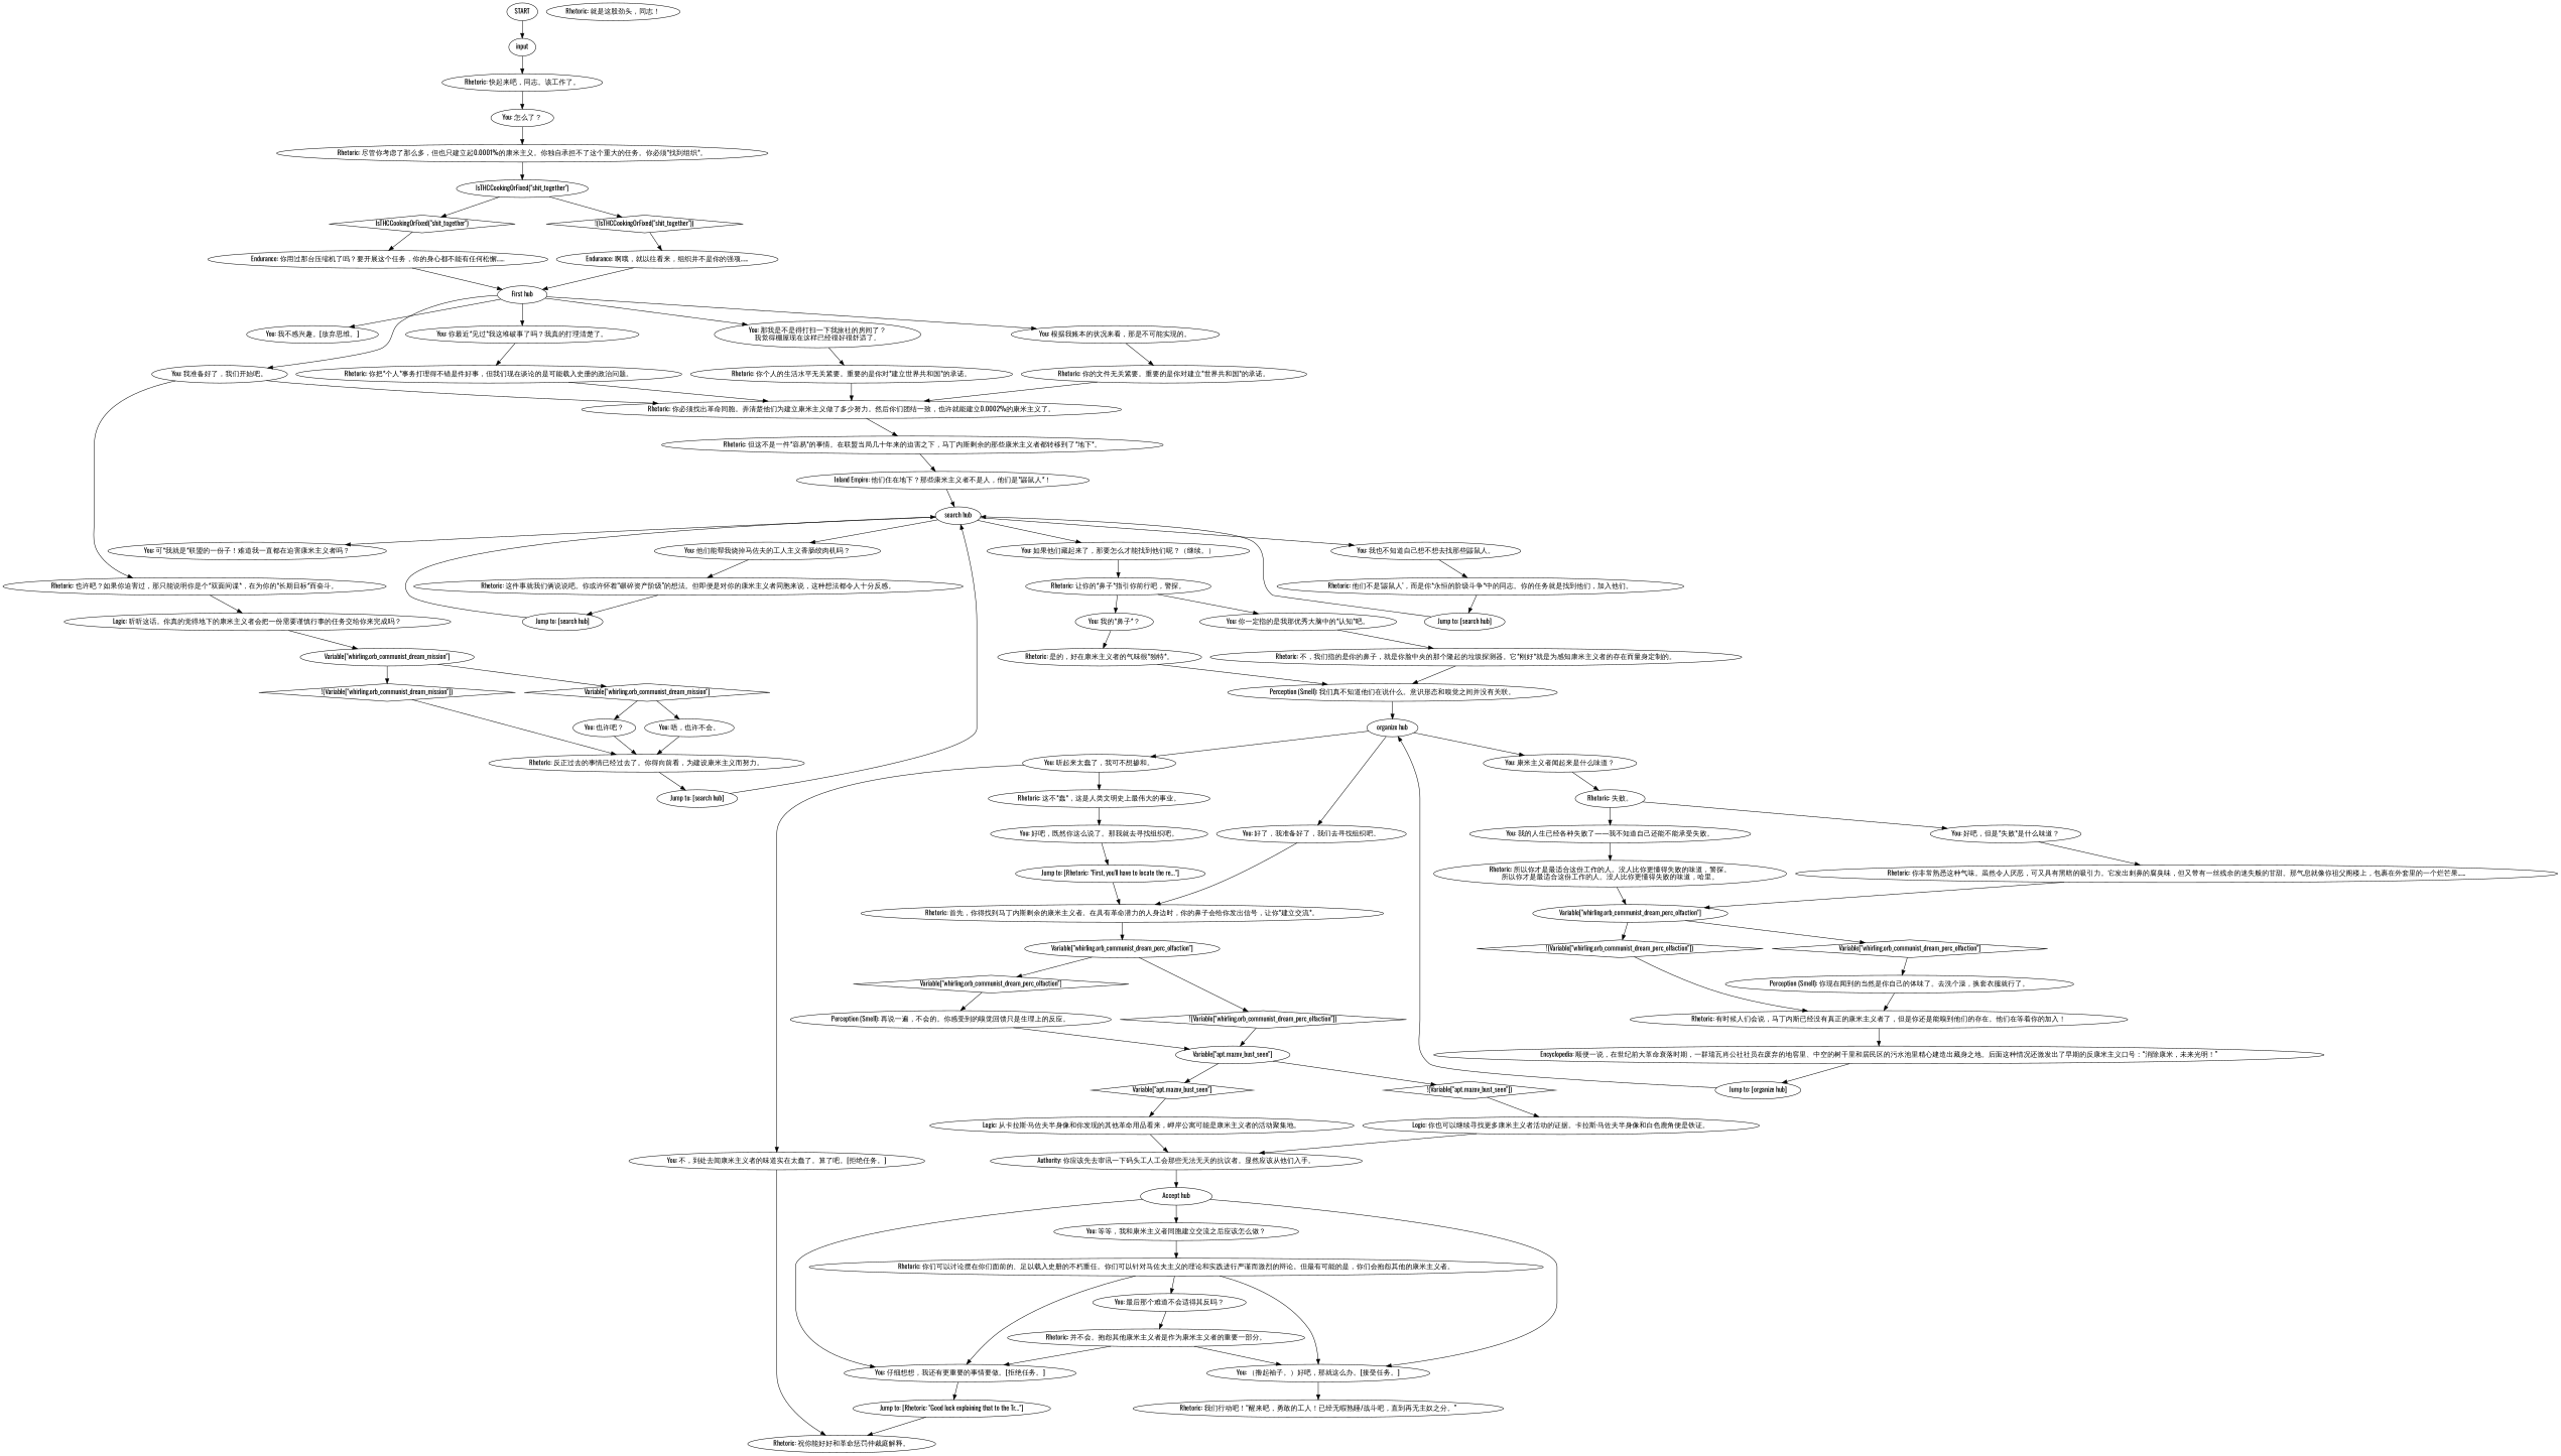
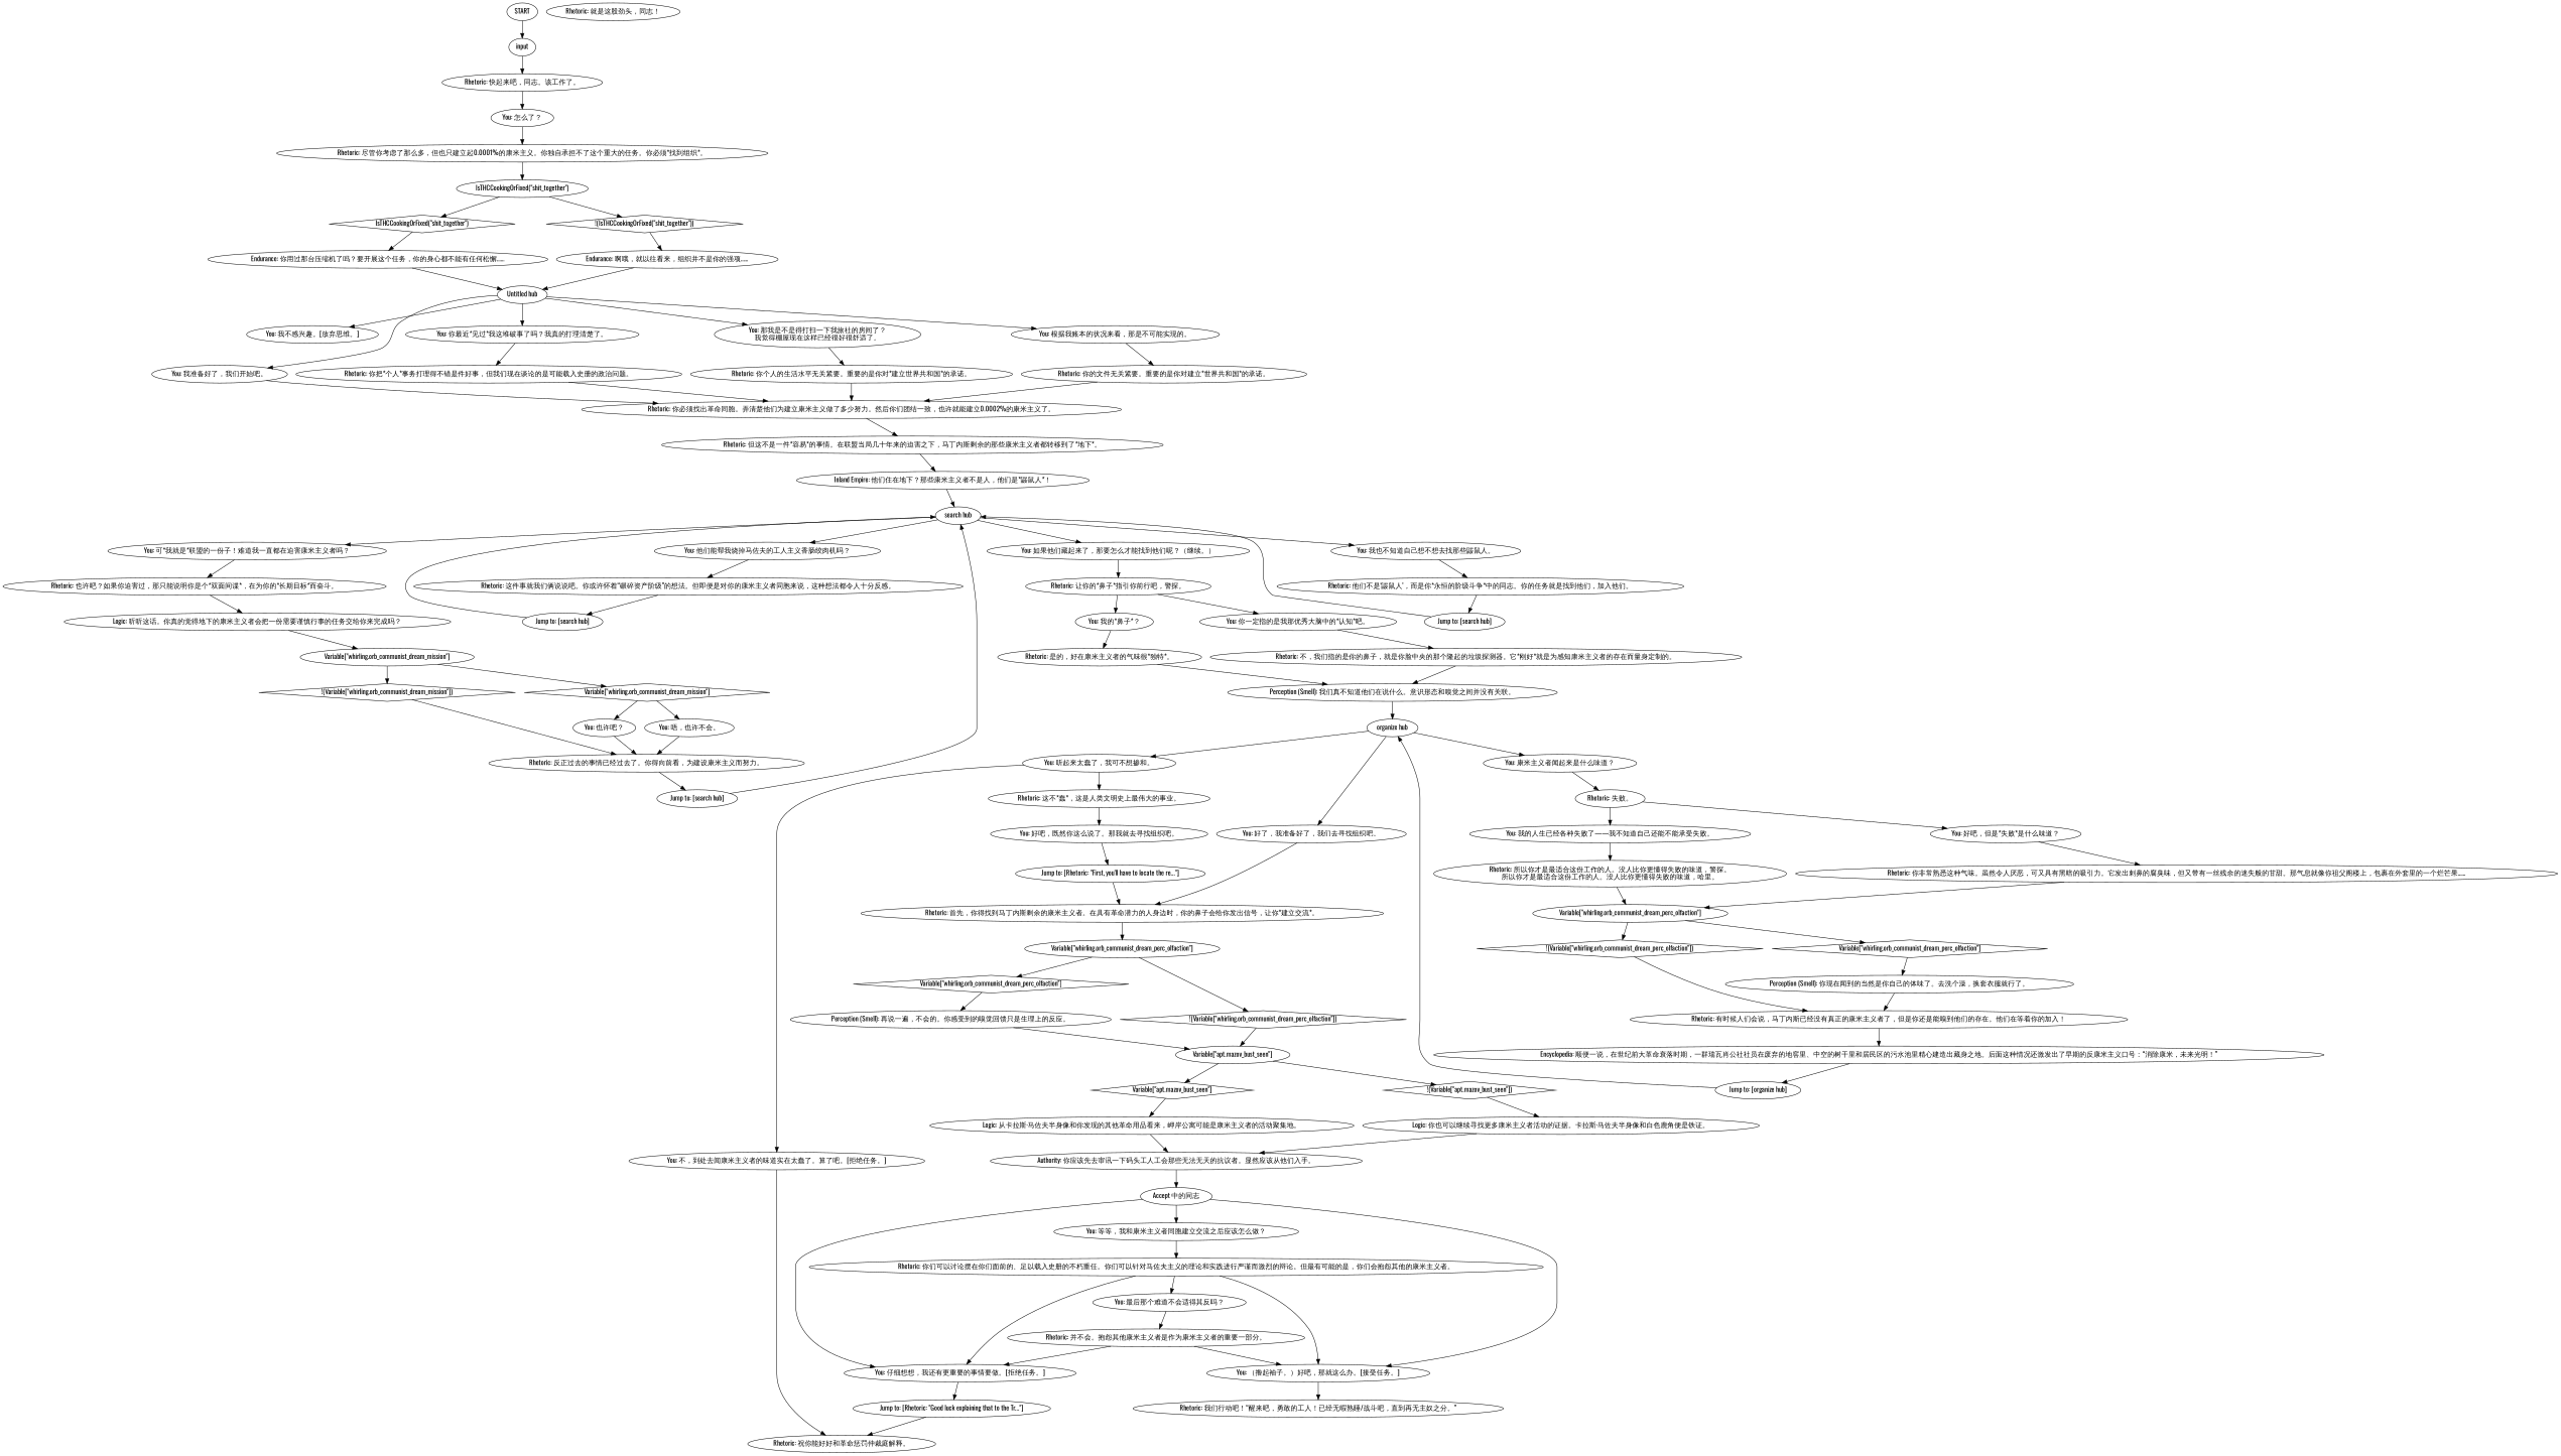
  digraph {
    fontname=Oswald
    node [fontname=Oswald]
    edge [fontname=Oswald]
    n1 [label=START]
    n2 [label=input]
    n3 [label="Rhetoric: 快起来吧，同志。该工作了。"]
    n4 [label="You: 怎么了？"]
    n5 [label="Rhetoric: 祝你能好好和革命惩罚仲裁庭解释。"]
    n6 [label="You: 我不感兴趣。[放弃思维。]"]
    n7 [label="Rhetoric: 你的文件无关紧要。重要的是你对建立*世界共和国*的承诺。"]
    n8 [label="Rhetoric: 你必须找出革命同胞。弄清楚他们为建立康米主义做了多少努力。然后你们团结一致，也许就能建立0.0002%的康米主义了。"]
    n9 [label="Rhetoric: 但这不是一件*容易*的事情。在联盟当局几十年来的迫害之下，马丁内斯剩余的那些康米主义者都转移到了*地下*。"]
    n10 [label="Rhetoric: 你个人的生活水平无关紧要。重要的是你对*建立世界共和国*的承诺。"]
    n11 [label="Inland Empire: 他们住在地下？那些康米主义者不是人，他们是*鼹鼠人*！"]
    n12 [label="search hub"]
    n13 [label="You: 我也不知道自己想不想去找那些鼹鼠人。"]
    n14 [label="You: 可*我就是*联盟的一份子！难道我一直都在迫害康米主义者吗？"]
    n15 [label="You: 他们能帮我烧掉马佐夫的工人主义香肠绞肉机吗？"]
    n16 [label="You: 如果他们藏起来了，那要怎么才能找到他们呢？（继续。）"]
    n17 [label="Jump to: [search hub]"]
    n18 [label="Rhetoric: 你非常熟悉这种气味。虽然令人厌恶，可又具有黑暗的吸引力。它发出刺鼻的腐臭味，但又带有一丝残余的迷失般的甘甜。那气息就像你祖父阁楼上，包裹在外套里的一个烂芒果……"]
    n19 [label="Variable[\"whirling.orb_communist_dream_perc_olfaction\"]"]
    n20 [label="Variable[\"whirling.orb_communist_dream_perc_olfaction\"]" shape=diamond]
    n21 [label="!(Variable[\"whirling.orb_communist_dream_perc_olfaction\"])" shape=diamond]
    n22 [label="Authority: 你应该先去审讯一下码头工人工会那些无法无天的抗议者。显然应该从他们入手。"]
-   n23 [label="Accept hub"]
+   n23 [label="Accept 中的同志"]
    n24 [label="You: 仔细想想，我还有更重要的事情要做。[拒绝任务。]"]
    n25 [label="You: 等等，我和康米主义者同胞建立交流之后应该怎么做？"]
    n26 [label="You: （撸起袖子。）好吧，那就这么办。[接受任务。]"]
    n27 [label="Rhetoric: 他们不是‘鼹鼠人’，而是你*永恒的阶级斗争*中的同志。你的任务就是找到他们，加入他们。"]
    n28 [label="Rhetoric: 失败。"]
    n29 [label="You: 我的人生已经各种失败了——我不知道自己还能不能承受失败。"]
    n30 [label="You: 好吧，但是*失败*是什么味道？"]
    n31 [label="Rhetoric: 所以你才是最适合这份工作的人。没人比你更懂得失败的味道，警探。\n所以你才是最适合这份工作的人。没人比你更懂得失败的味道，哈里。"]
    n32 [label="Variable[\"whirling.orb_communist_dream_perc_olfaction\"]"]
    n33 [label="Variable[\"whirling.orb_communist_dream_perc_olfaction\"]" shape=diamond]
    n34 [label="!(Variable[\"whirling.orb_communist_dream_perc_olfaction\"])" shape=diamond]
    n35 [label="Perception (Smell): 再说一遍，不会的。你感受到的嗅觉回馈只是生理上的反应。"]
    n36 [label="Variable[\"apt.mazov_bust_seen\"]"]
    n37 [label="Variable[\"apt.mazov_bust_seen\"]" shape=diamond]
    n38 [label="!(Variable[\"apt.mazov_bust_seen\"])" shape=diamond]
    n39 [label="Jump to: [Rhetoric: \"Good luck explaining that to the Tr...\"]"]
    n40 [label="You: 最后那个难道不会适得其反吗？"]
    n41 [label="Rhetoric: 并不会。抱怨其他康米主义者是作为康米主义者的重要一部分。"]
    n42 [label="Rhetoric: 尽管你考虑了那么多，但也只建立起0.0001%的康米主义。你独自承担不了这个重大的任务。你必须*找到组织*。"]
    n43 [label="You: 我准备好了，我们开始吧。"]
    n44 [label="Rhetoric: 也许吧？如果你迫害过，那只能说明你是个*双面间谍*，在为你的*长期目标*而奋斗。"]
    n45 [label="Logic: 听听这话。你真的觉得地下的康米主义者会把一份需要谨慎行事的任务交给你来完成吗？"]
    n46 [label="Variable[\"whirling.orb_communist_dream_mission\"]"]
    n47 [label="Jump to: [search hub]"]
    n48 [label="Encyclopedia: 顺便一说，在世纪前大革命衰落时期，一群瑞瓦肖公社社员在废弃的地窖里、中空的树干里和居民区的污水池里精心建造出藏身之地。后面这种情况还激发出了早期的反康米主义口号：“消除康米，未来光明！”"]
    n49 [label="Jump to: [organize hub]"]
    n50 [label="organize hub"]
    n51 [label="Rhetoric: 首先，你得找到马丁内斯剩余的康米主义者。在具有革命潜力的人身边时，你的鼻子会给你发出信号，让你*建立交流*。"]
    n52 [label="Rhetoric: 有时候人们会说，马丁内斯已经没有真正的康米主义者了，但是你还是能嗅到他们的存在。他们在等着你的加入！"]
    n53 [label="IsTHCCookingOrFixed(\"shit_together\")"]
    n54 [label="You: 根据我账本的状况来看，那是不可能实现的。"]
    n55 [label="You: 你一定指的是我那优秀大脑中的*认知*吧。"]
    n56 [label="Rhetoric: 不，我们指的是你的鼻子，就是你脸中央的那个隆起的垃圾探测器。它*刚好*就是为感知康米主义者的存在而量身定制的。"]
    n57 [label="Perception (Smell): 我们真不知道他们在说什么。意识形态和嗅觉之间并没有关联。"]
    n58 [label="You: 康米主义者闻起来是什么味道？"]
    n59 [label="You: 听起来太蠢了，我可不想掺和。"]
    n60 [label="You: 好了，我准备好了，我们去寻找组织吧。"]
    n61 [label="Rhetoric: 你们可以讨论摆在你们面前的、足以载入史册的不朽重任。你们可以针对马佐夫主义的理论和实践进行严谨而激烈的辩论。但最有可能的是，你们会抱怨其他的康米主义者。"]
    n62 [label="Endurance: 啊哦，就以往看来，组织并不是你的强项……"]
-   n63 [label="First hub"]
+   n63 [label="Untitled hub"]
    n64 [label="You: 你最近*见过*我这堆破事了吗？我真的打理清楚了。"]
    n65 [label="You: 那我是不是得打扫一下我旅社的房间了？\n我觉得棚屋现在这样已经很好很舒适了。"]
    n66 [label="Rhetoric: 是的，好在康米主义者的气味很*独特*。"]
    n67 [label="You: 唔，也许不会。"]
    n68 [label="Rhetoric: 反正过去的事情已经过去了。你得向前看，为建设康米主义而努力。"]
    n69 [label="Rhetoric: 这不*蠢*，这是人类文明史上最伟大的事业。"]
    n70 [label="You: 好吧，既然你这么说了。那我就去寻找组织吧。"]
    n71 [label="Jump to: [Rhetoric: \"First, you'll have to locate the re...\"]"]
    n72 [label="You: 不，到处去闻康米主义者的味道实在太蠢了。算了吧。[拒绝任务。]"]
    n73 [label="Rhetoric: 这件事就我们俩说说吧。你或许怀着“碾碎资产阶级”的想法。但即便是对你的康米主义者同胞来说，这种想法都令人十分反感。"]
    n74 [label="Jump to: [search hub]"]
    n75 [label="Rhetoric: 你把*个人*事务打理得不错是件好事，但我们现在谈论的是可能载入史册的政治问题。"]
    n76 [label="Rhetoric: 我们行动吧！“醒来吧，勇敢的工人！已经无暇熟睡/战斗吧，直到再无主奴之分。”"]
    n77 [label="Rhetoric: 让你的*鼻子*指引你前行吧，警探。"]
    n78 [label="Logic: 从卡拉斯·马佐夫半身像和你发现的其他革命用品看来，岬岸公寓可能是康米主义者的活动聚集地。"]
    n79 [label="You: 我的*鼻子*？"]
    n80 [label="Endurance: 你用过那台压缩机了吗？要开展这个任务，你的身心都不能有任何松懈……"]
    n81 [label="Perception (Smell): 你现在闻到的当然是你自己的体味了。去洗个澡，换套衣服就行了。"]
    n82 [label="Variable[\"whirling.orb_communist_dream_mission\"]" shape=diamond]
    n83 [label="!(Variable[\"whirling.orb_communist_dream_mission\"])" shape=diamond]
    n84 [label="You: 也许吧？"]
    n85 [label="IsTHCCookingOrFixed(\"shit_together\")" shape=diamond]
    n86 [label="!(IsTHCCookingOrFixed(\"shit_together\"))" shape=diamond]
    n87 [label="Logic: 你也可以继续寻找更多康米主义者活动的证据。卡拉斯·马佐夫半身像和白色鹿角便是铁证。"]
    n88 [label="Rhetoric: 就是这股劲头，同志！"]
    n1 -> n2
    n2 -> n3
    n3 -> n4
    n4 -> n42
    n7 -> n8
    n8 -> n9
    n9 -> n11
    n10 -> n8
    n11 -> n12
    n12 -> n13
    n12 -> n14
    n12 -> n15
    n12 -> n16
    n13 -> n27
-   n43 -> n44
+   n14 -> n44
    n15 -> n73
    n16 -> n77
    n17 -> n12
    n18 -> n19
    n19 -> n20
    n19 -> n21
    n20 -> n81
    n21 -> n52
    n22 -> n23
    n23 -> n24
    n23 -> n25
    n23 -> n26
    n24 -> n39
    n25 -> n61
    n26 -> n76
    n27 -> n17
    n28 -> n29
    n28 -> n30
    n29 -> n31
    n30 -> n18
    n31 -> n19
    n32 -> n33
    n32 -> n34
    n33 -> n35
    n34 -> n36
    n35 -> n36
    n36 -> n37
    n36 -> n38
    n37 -> n78
    n38 -> n87
    n39 -> n5
    n40 -> n41
    n41 -> n24
    n41 -> n26
    n42 -> n53
    n43 -> n8
    n44 -> n45
    n45 -> n46
    n46 -> n82
    n46 -> n83
    n47 -> n12
    n48 -> n49
    n49 -> n50
    n50 -> n58
    n50 -> n59
    n50 -> n60
    n51 -> n32
    n52 -> n48
    n53 -> n85
    n53 -> n86
    n54 -> n7
    n55 -> n56
    n56 -> n57
    n57 -> n50
    n58 -> n28
    n59 -> n69
    n59 -> n72
    n60 -> n51
    n61 -> n24
    n61 -> n26
    n61 -> n40
    n62 -> n63
    n63 -> n6
    n63 -> n43
    n63 -> n54
    n63 -> n64
    n63 -> n65
    n64 -> n75
    n65 -> n10
    n66 -> n57
    n67 -> n68
    n68 -> n47
    n69 -> n70
    n70 -> n71
    n71 -> n51
    n72 -> n5
    n73 -> n74
    n74 -> n12
    n75 -> n8
    n77 -> n55
    n77 -> n79
    n78 -> n22
    n79 -> n66
    n80 -> n63
    n81 -> n52
    n82 -> n67
    n82 -> n84
    n83 -> n68
    n84 -> n68
    n85 -> n80
    n86 -> n62
    n87 -> n22
  }
